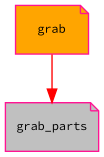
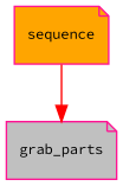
  digraph {
    fontname="Source Code Pro"
    ordering=out
    node [fontcolor=black fontname="Source Code Pro" fontsize=9 shape=note style=filled color=deeppink]
-   n1 [fillcolor=orange label=grab]
+   n1 [fillcolor=orange label=sequence]
    n2 [fillcolor=gray label=grab_parts]
    n1 -> n2 [fontname="Source Code Pro" color=red]
  }
